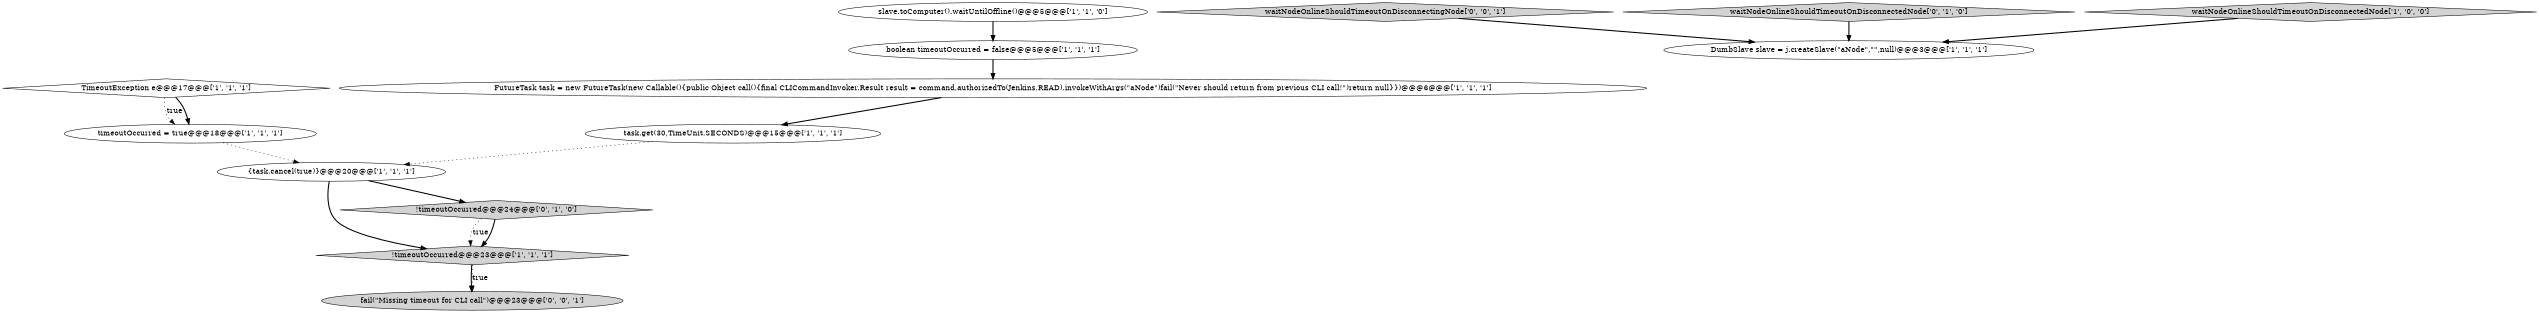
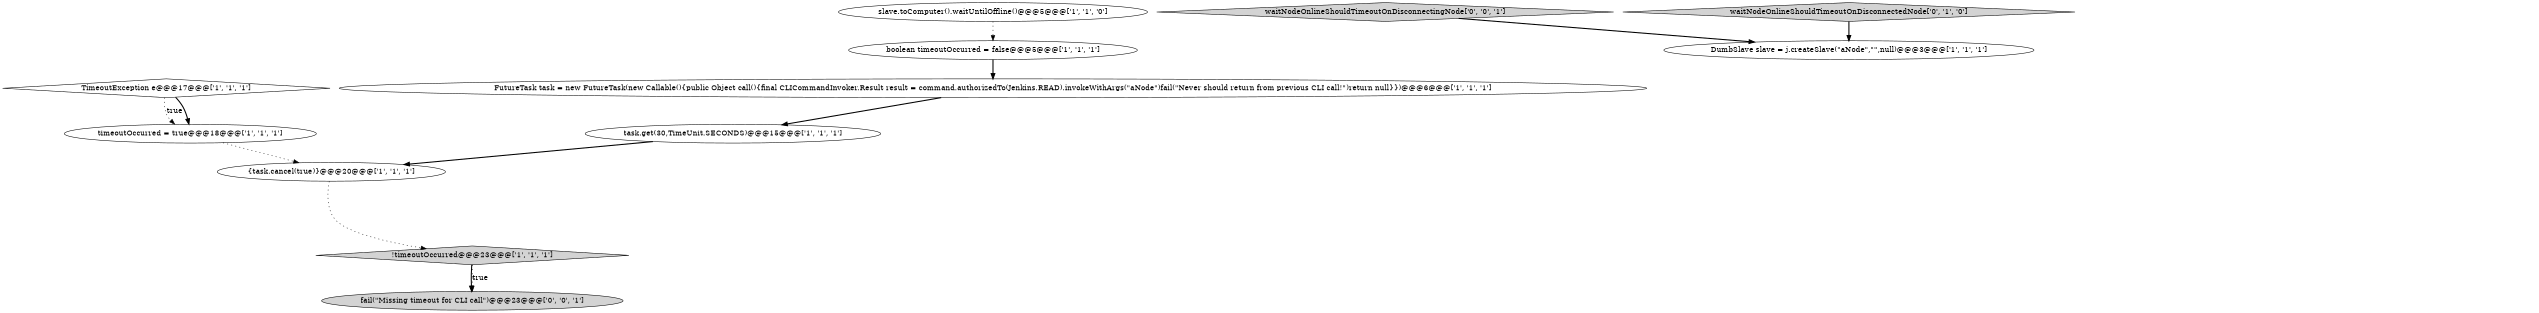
  digraph {
    node [fillcolor=white shape=ellipse style=filled]
    edge [style=bold]
    n1 [label="task.get(30,TimeUnit.SECONDS)@@@15@@@['1', '1', '1']"]
    n2 [label="{task.cancel(true)}@@@20@@@['1', '1', '1']"]
    n3 [fillcolor=lightgray label="!timeoutOccurred@@@23@@@['1', '1', '1']" shape=diamond]
-   n4 [fillcolor=lightgray label="!timeoutOccurred@@@24@@@['0', '1', '0']" shape=diamond]
    n5 [fillcolor=lightgray label="fail(\"Missing timeout for CLI call\")@@@23@@@['0', '0', '1']"]
    n6 [label="FutureTask task = new FutureTask(new Callable(){public Object call(){final CLICommandInvoker.Result result = command.authorizedTo(Jenkins.READ).invokeWithArgs(\"aNode\")fail(\"Never should return from previous CLI call!\")return null}})@@@6@@@['1', '1', '1']"]
    n7 [label="timeoutOccurred = true@@@18@@@['1', '1', '1']"]
    n8 [label="slave.toComputer().waitUntilOffline()@@@5@@@['1', '1', '0']"]
    n9 [label="boolean timeoutOccurred = false@@@5@@@['1', '1', '1']"]
    n10 [fillcolor=lightgray label="waitNodeOnlineShouldTimeoutOnDisconnectingNode['0', '0', '1']" shape=diamond]
    n11 [label="DumbSlave slave = j.createSlave(\"aNode\",\"\",null)@@@3@@@['1', '1', '1']"]
    n12 [label="TimeoutException e@@@17@@@['1', '1', '1']" shape=diamond]
    n13 [fillcolor=lightgray label="waitNodeOnlineShouldTimeoutOnDisconnectedNode['0', '1', '0']" shape=diamond]
-   n14 [fillcolor=lightgray label="waitNodeOnlineShouldTimeoutOnDisconnectedNode['1', '0', '0']" shape=diamond]
-   n1 -> n2 [style=dotted]
-   n2 -> n3
-   n2 -> n4
+   n1 -> n2
+   n2 -> n3 [style=dotted]
    n3 -> n5
    n3 -> n5 [label=true style=dotted]
-   n4 -> n3 [label=true style=dotted]
-   n4 -> n3
    n6 -> n1
    n7 -> n2 [style=dotted]
-   n8 -> n9
+   n8 -> n9 [style=dotted]
    n9 -> n6
    n10 -> n11
    n12 -> n7 [label=true style=dotted]
    n12 -> n7
    n13 -> n11
-   n14 -> n11
  }
